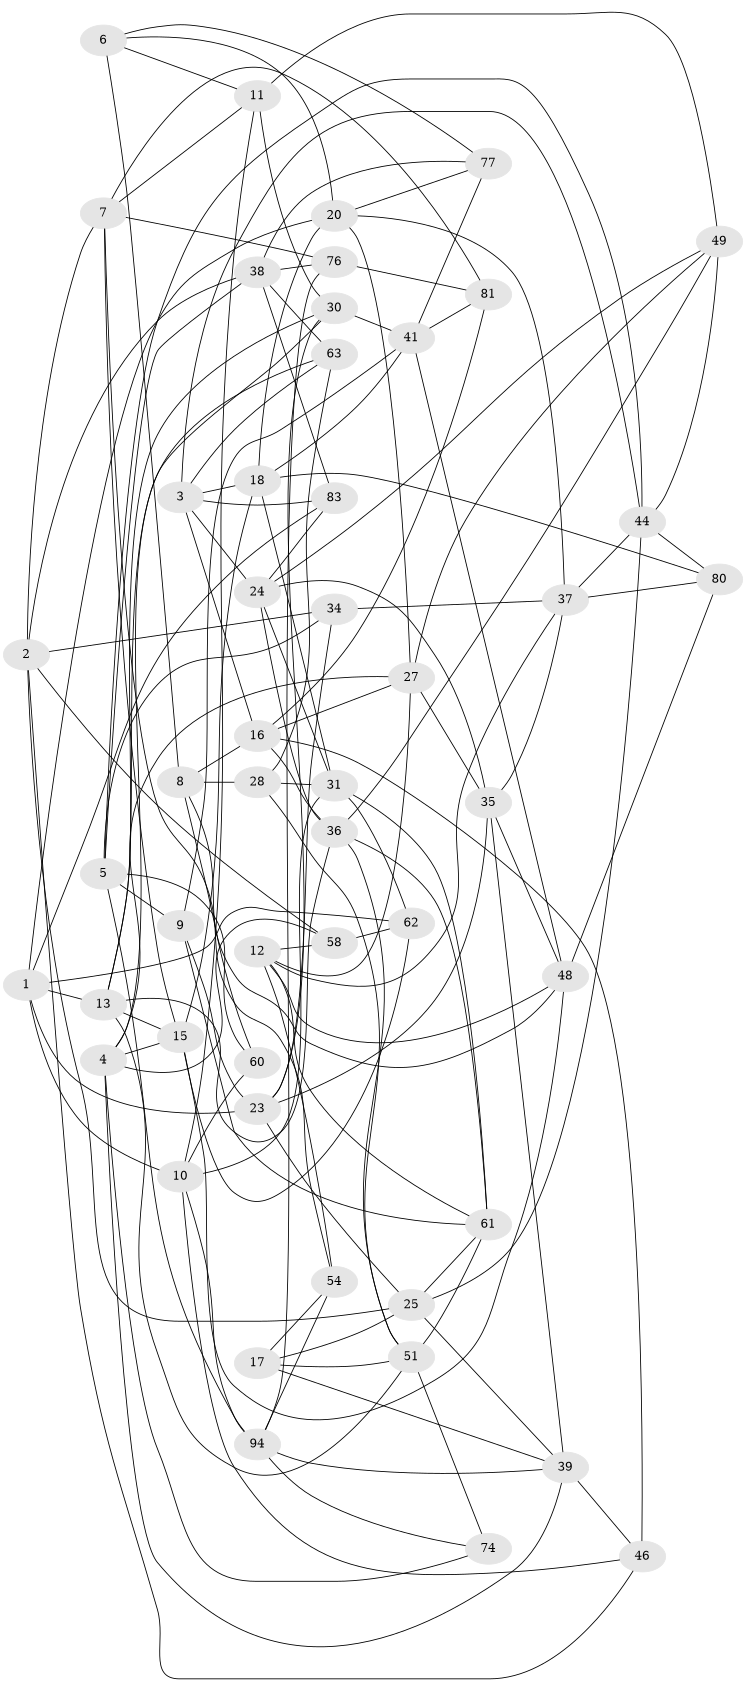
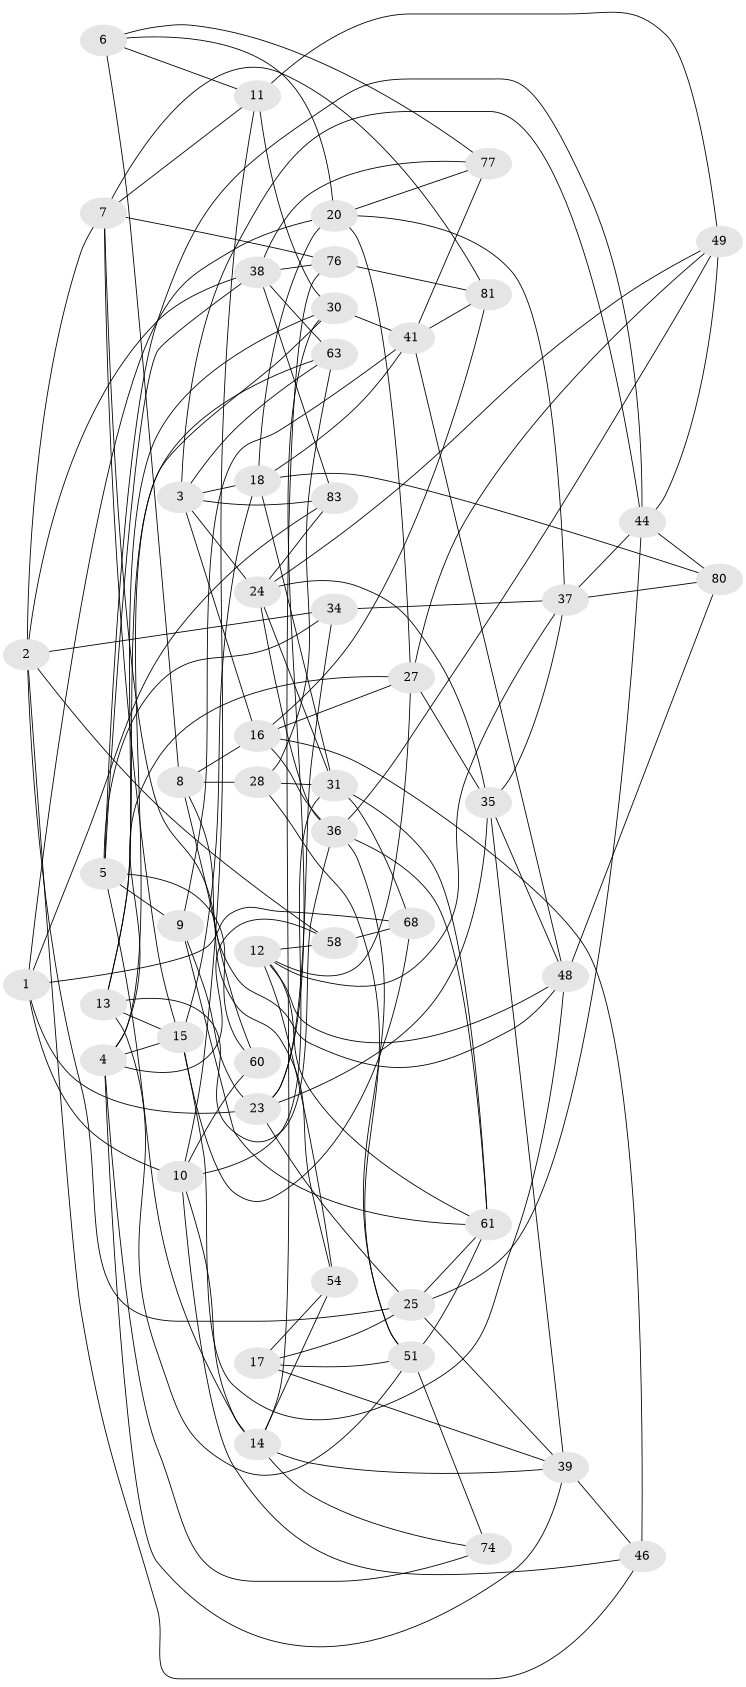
  graph {
    rankdir=LR
    node [color=gray90 style=filled]
    1 [super="+29"]
    10 [super="+71"]
    13 [super="+47"]
    20 [super="+53"]
    23 [super="+33"]
-   62
+   62 [label=68]
    83
    46
-   14 [super="+50" label=94]
+   14 [super="+50"]
    60
    11 [super="+26"]
    31 [super="+68"]
    63
    15 [super="+66"]
    30 [super="+45"]
    36 [super="+72"]
    51 [super="+67"]
    27 [super="+79"]
    77
    37 [super="+65"]
    25 [super="+64"]
    34
    35 [super="+52"]
    2 [super="+59"]
    7 [super="+32"]
    38 [super="+78"]
    58
    54
    76
    81
    44 [super="+75"]
    39 [super="+56"]
    61 [super="+69"]
    3 [super="+19"]
    16 [super="+21"]
    18 [super="+57"]
    24 [super="+84"]
    41 [super="+82"]
    80
    49 [super="+73"]
    4 [super="+55"]
    74
    48 [super="+70"]
    5 [super="+22"]
    9
    8 [super="+42"]
    28 [super="+43"]
    6
    12 [super="+40"]
    17
    1 -- 10
-   1 -- 13
    1 -- 20
    1 -- 23
    1 -- 62
    1 -- 83
    10 -- 46
    10 -- 14
    10 -- 60
    10 -- 11
    10 -- 31
    13 -- 63
    13 -- 15
    13 -- 30
    13 -- 36
    13 -- 51
    20 -- 27
    20 -- 77
    20 -- 37
    23 -- 30
    23 -- 25
    23 -- 34
    23 -- 35
    14 -- 54
    14 -- 76
    14 -- 39
    14 -- 74
    11 -- 30
    11 -- 49 [weight=2]
    31 -- 62
    31 -- 61
    15 -- 62
    15 -- 18
    15 -- 48
    30 -- 41
    36 -- 51
    36 -- 61
    36 -- 49
    51 -- 61
    51 -- 74
    27 -- 35
    27 -- 49
    37 -- 44
    37 -- 80
    25 -- 44
    25 -- 39
    25 -- 61
    34 -- 37
    35 -- 37
    35 -- 39
    35 -- 48
    2 -- 46
    2 -- 25
    2 -- 34
    2 -- 7
    2 -- 38
    2 -- 58
    7 -- 11
    7 -- 15
    7 -- 54
    7 -- 76
    7 -- 81
    38 -- 83
    38 -- 63
    38 -- 77
    38 -- 76
    58 -- 62
    76 -- 81
    44 -- 80
    44 -- 49
    39 -- 46
    3 -- 83
    3 -- 63
    3 -- 44
    3 -- 16
    3 -- 18
    3 -- 24
    16 -- 46
    16 -- 36
    16 -- 27
    16 -- 81
    18 -- 20
    18 -- 31
    18 -- 41
    18 -- 80
    24 -- 83
    24 -- 31
    24 -- 36
    24 -- 35
    24 -- 49
    41 -- 77
    41 -- 81
    41 -- 48
    4 -- 15
    4 -- 30
    4 -- 27
    4 -- 58
    4 -- 39
    4 -- 74
    48 -- 80
    5 -- 14
    5 -- 60
    5 -- 34
    5 -- 38
    5 -- 44
    5 -- 9
    9 -- 23
    9 -- 61
    9 -- 41
    8 -- 60
    8 -- 16
    8 -- 48
    8 -- 28 [weight=2]
    28 -- 31
    28 -- 63
    28 -- 51
    6 -- 20
    6 -- 11
    6 -- 77
    6 -- 8
    12 -- 27
    12 -- 37
    12 -- 58
    12 -- 54
    12 -- 61
    12 -- 48
    17 -- 51
    17 -- 25
    17 -- 54
    17 -- 39
  }
